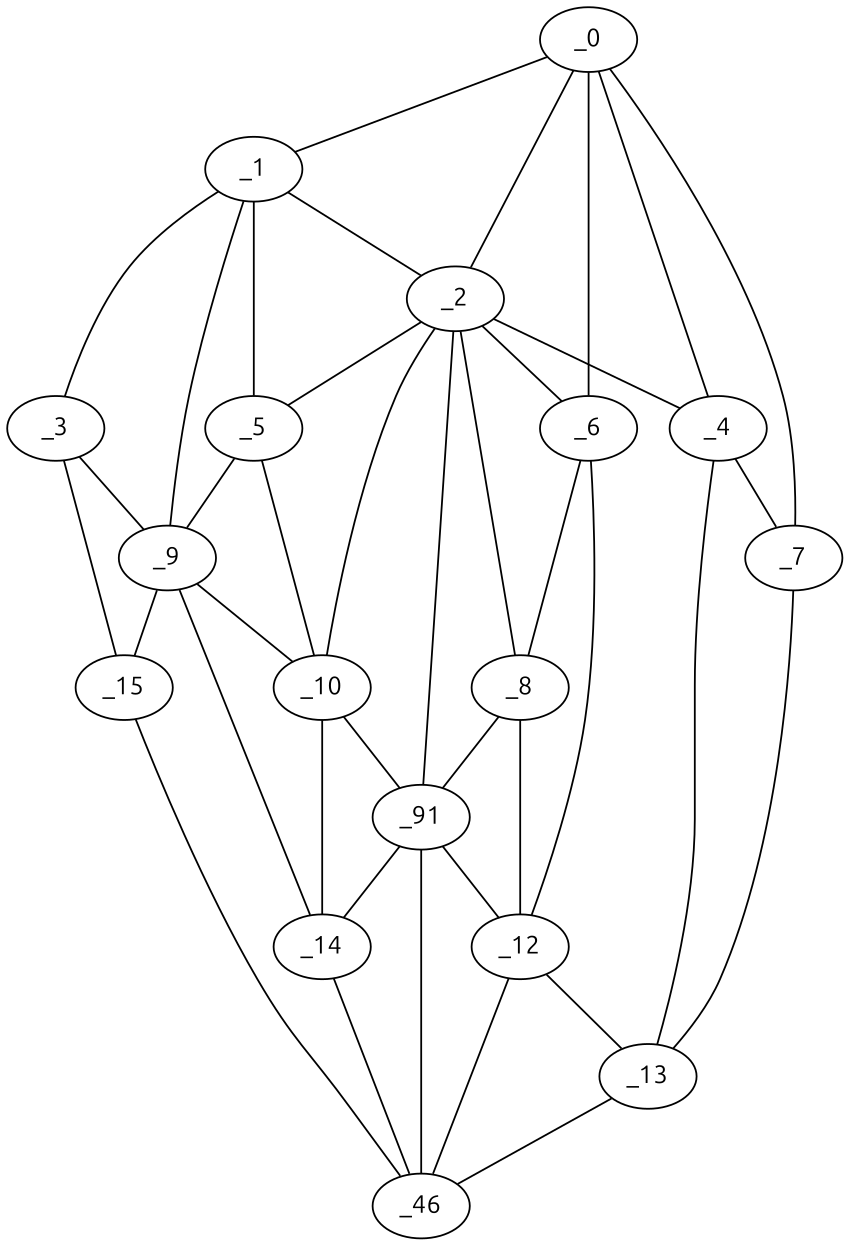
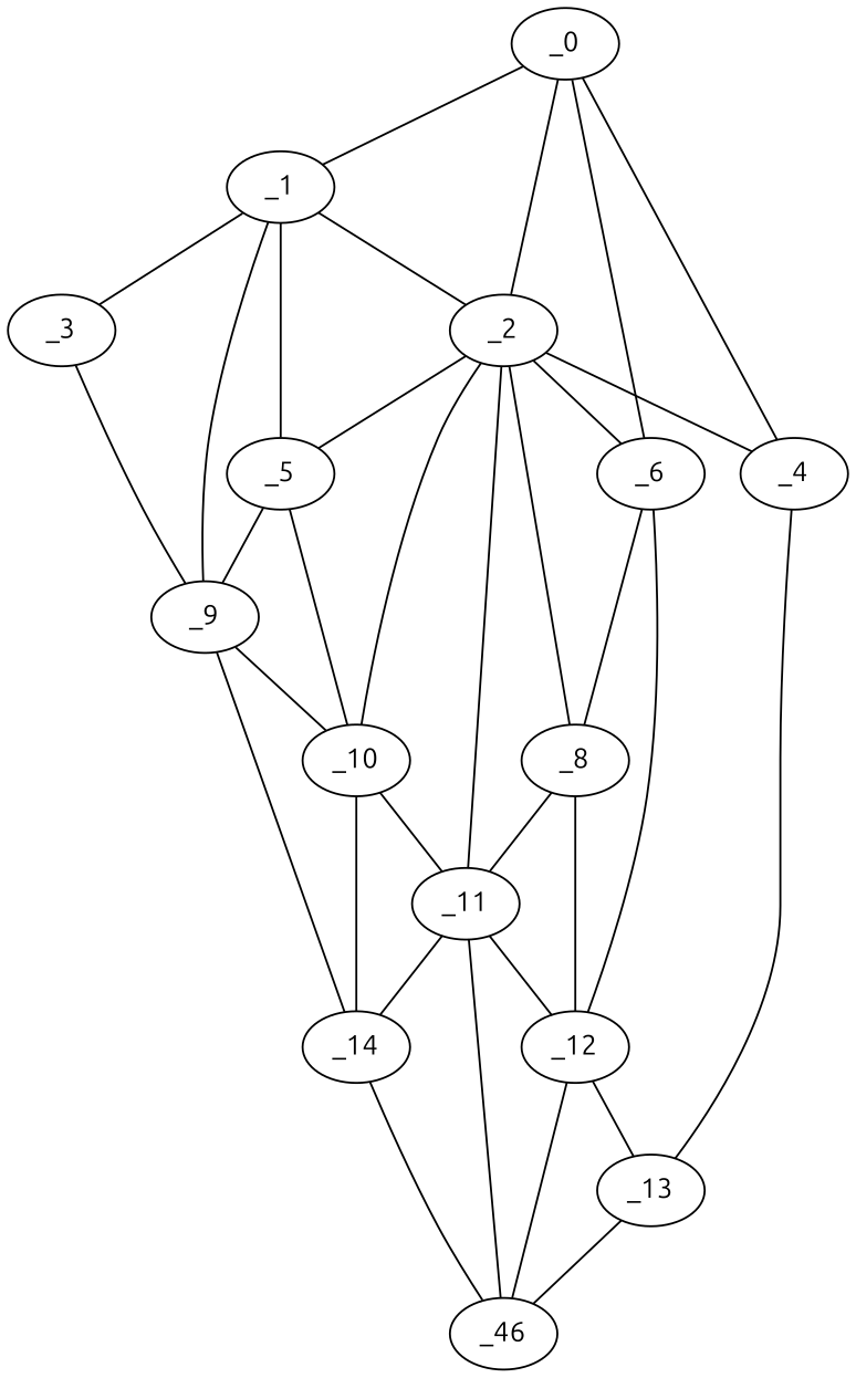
  graph {
    fontname=Ubuntu
    node [fontname=Ubuntu x=48 y=124]
    edge [fontname=Ubuntu valence=2]
    _0 [x=47 y=115]
    _1 [y=23]
    _2 [y=34]
    _4 [x=49 y=105]
-   _7 [x=55 y=121]
    _6 [x=54 y=79]
    _3 [x=49 y=6]
    _5 [x=52 y=30]
    _9 [x=58 y=24]
    _8 [x=56 y=73]
    _10 [x=58 y=35]
-   _11 [x=59 y=60 label=_91]
+   _11 [x=59 y=60]
    _13 [x=71]
-   _15 [x=82 y=9]
    _14 [x=81 y=18]
    _12 [x=59 y=88]
    n17 [label=_46 x=82]
    _0 -- _1 [valence=1]
    _0 -- _2 [valence=1]
    _0 -- _4 [valence=1]
-   _0 -- _7 [valence=1]
    _0 -- _6
    _1 -- _2
    _1 -- _3 [valence=1]
    _1 -- _5
    _1 -- _9
    _2 -- _4
    _2 -- _6
    _2 -- _5 [valence=1]
    _2 -- _8
    _2 -- _10
    _2 -- _11
-   _4 -- _7 [valence=1]
    _4 -- _13
-   _7 -- _13 [valence=1]
    _6 -- _8
    _6 -- _12
    _3 -- _9
-   _3 -- _15 [valence=1]
    _5 -- _9 [valence=1]
    _5 -- _10
    _9 -- _10
-   _9 -- _15
    _9 -- _14 [valence=1]
    _8 -- _11 [valence=1]
    _8 -- _12 [valence=1]
    _10 -- _11 [valence=1]
    _10 -- _14
    _11 -- _14
    _11 -- _12
    _11 -- n17
    _13 -- n17 [valence=1]
-   _15 -- n17 [valence=1]
    _14 -- n17 [valence=1]
    _12 -- _13
    _12 -- n17 [valence=1]
  }
